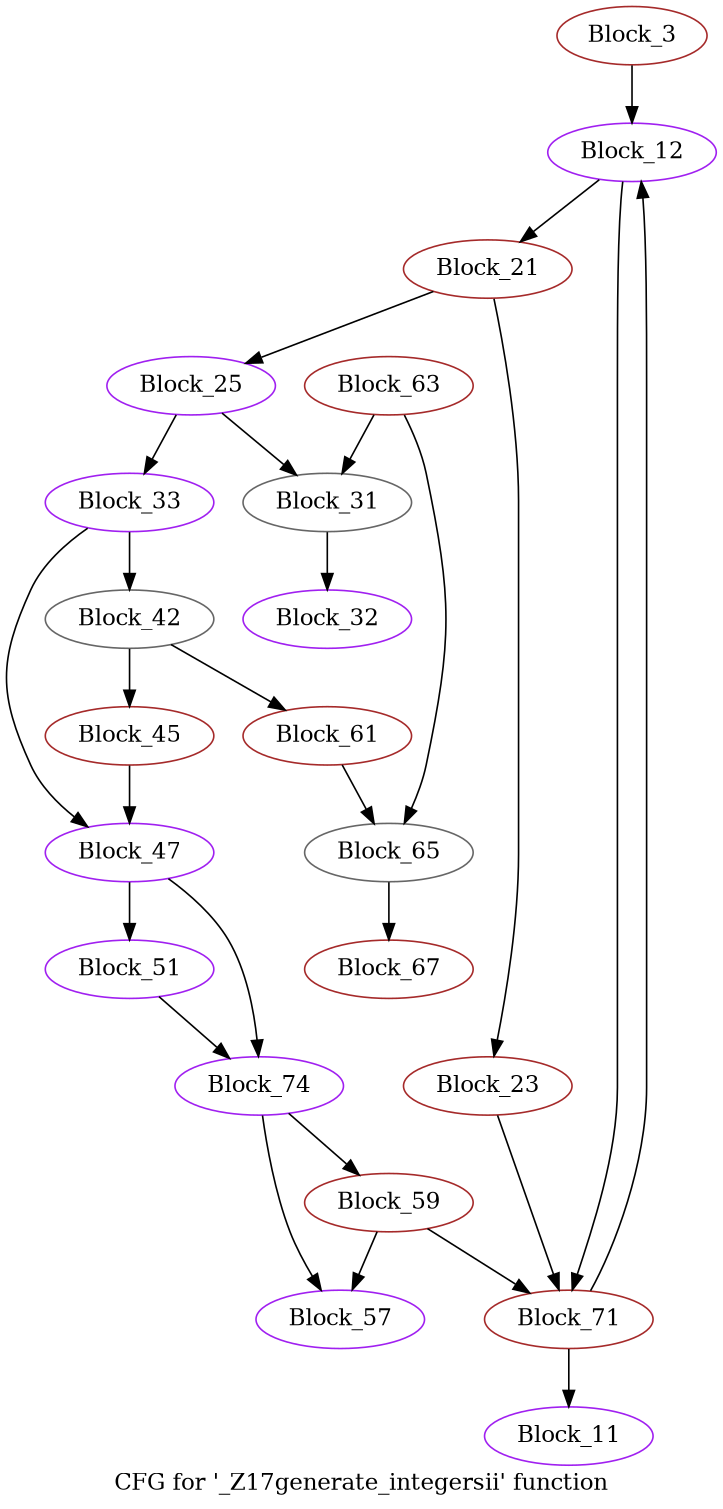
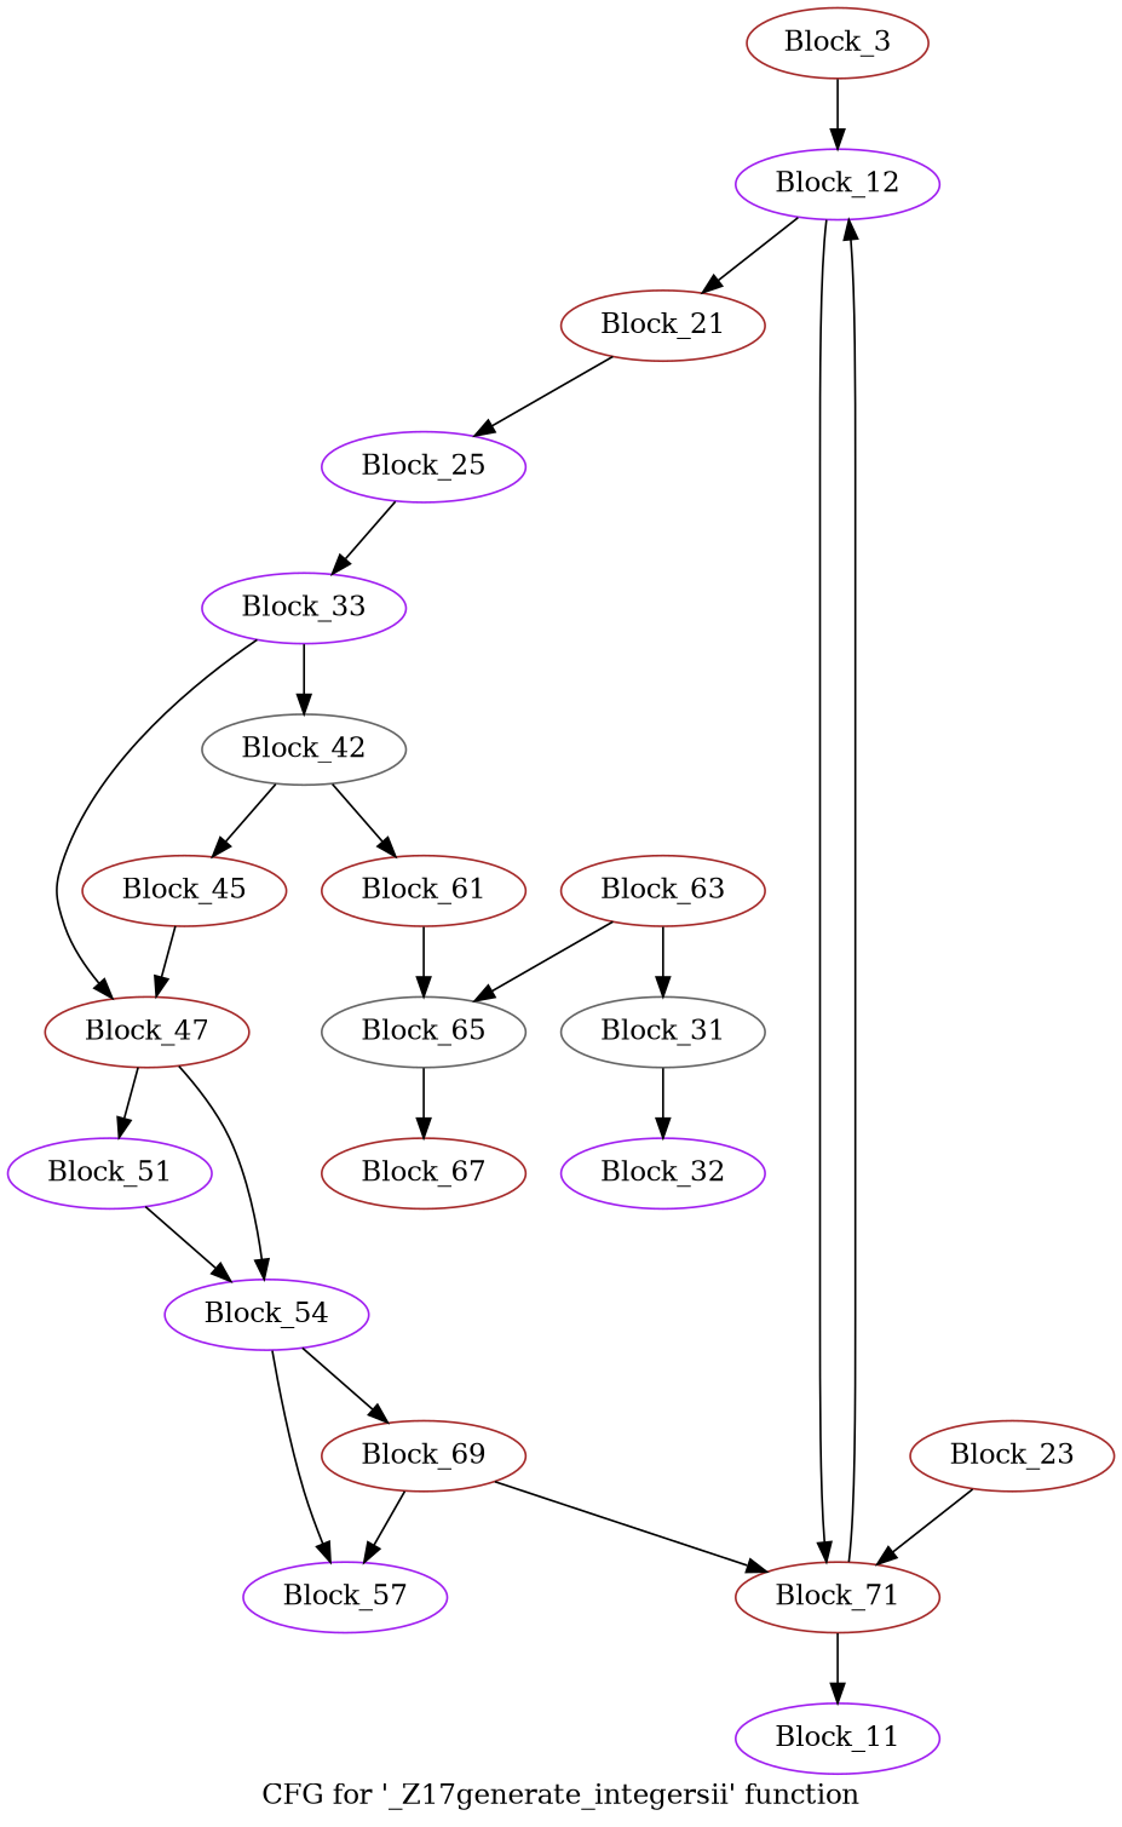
  digraph {
    label="CFG for '_Z17generate_integersii' function"
    node [color=brown]
    n1 [label=Block_3]
    n2 [color=purple label=Block_12]
    n3 [label=Block_21]
    n4 [label=Block_71]
    n5 [color=purple label=Block_25]
    n6 [label=Block_23]
    n7 [color=purple label=Block_11]
    n8 [color=gray40 label=Block_31]
    n9 [color=purple label=Block_33]
    n10 [color=purple label=Block_32]
-   n11 [color=purple label=Block_47]
+   n11 [label=Block_47]
    n12 [color=gray40 label=Block_42]
    n13 [label=Block_63]
    n14 [color=gray40 label=Block_65]
    n15 [color=purple label=Block_51]
-   n16 [color=purple label=Block_74]
+   n16 [color=purple label=Block_54]
    n17 [label=Block_45]
    n18 [label=Block_61]
    n19 [label=Block_67]
-   n20 [label=Block_59]
+   n20 [label=Block_69]
    n21 [color=purple label=Block_57]
    n1 -> n2
    n2 -> n3 [tailport=s0]
    n2 -> n4 [tailport=s1]
    n3 -> n5 [tailport=s0]
-   n3 -> n6 [tailport=s1]
    n4 -> n2 [tailport=s1]
    n4 -> n7 [tailport=s0]
-   n5 -> n8 [tailport=s0]
    n5 -> n9 [tailport=s1]
    n6 -> n4
    n8 -> n10
    n9 -> n11 [tailport=s0]
    n9 -> n12 [tailport=s1]
    n11 -> n15 [tailport=s0]
    n11 -> n16 [tailport=s1]
    n12 -> n17
    n12 -> n18
    n13 -> n8
    n13 -> n14
    n14 -> n19 [tailport=s1]
    n15 -> n16
    n16 -> n20 [tailport=s0]
    n16 -> n21 [tailport=s1]
    n17 -> n11
    n18 -> n14
    n20 -> n4
    n20 -> n21
  }
